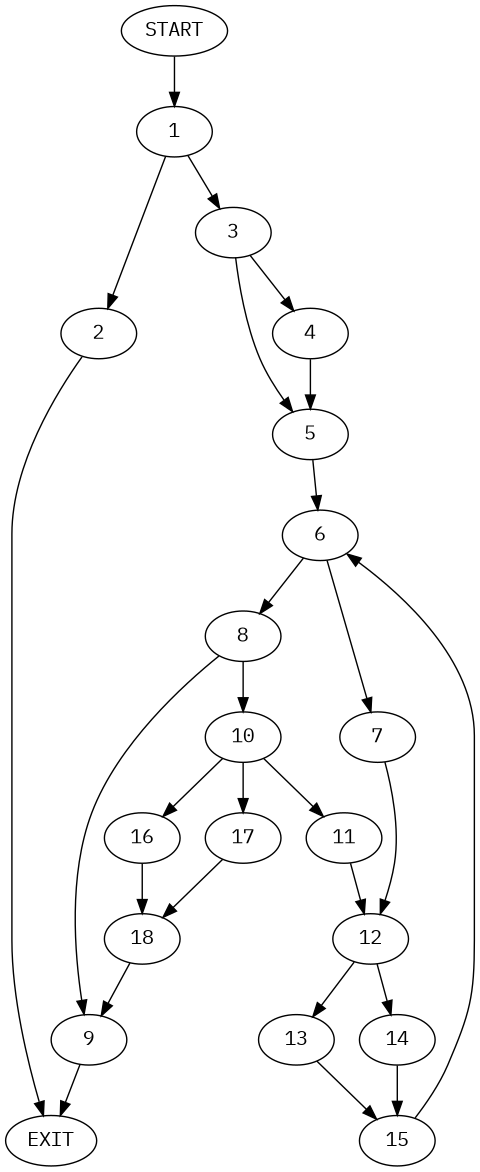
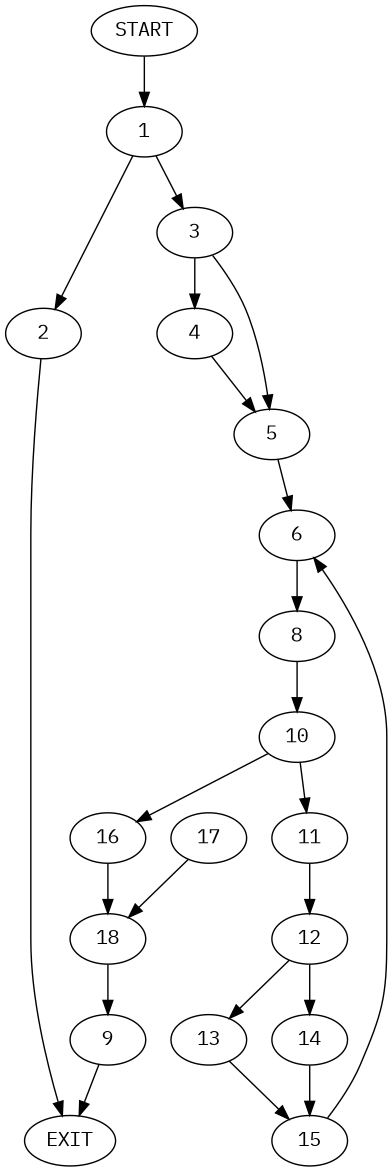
  digraph {
    fontname="IBM Plex Mono"
    node [fontname="IBM Plex Mono"]
    edge [fontname="IBM Plex Mono"]
    n1 [label=START]
    1
    2
    3
    n5 [label=EXIT]
    4
    5
    6
-   7
    8
    12
    9
    10
    11
    13
    14
    16
    17
    18
    15
    n1 -> 1
    1 -> 2
    1 -> 3
    2 -> n5
    3 -> 4
    3 -> 5
    4 -> 5
    5 -> 6
-   6 -> 7
    6 -> 8
-   7 -> 12
-   8 -> 9
    8 -> 10
    12 -> 13
    12 -> 14
    9 -> n5
    10 -> 11
    10 -> 16
-   10 -> 17
    11 -> 12
    13 -> 15
    14 -> 15
    16 -> 18
    17 -> 18
    18 -> 9
    15 -> 6
  }
